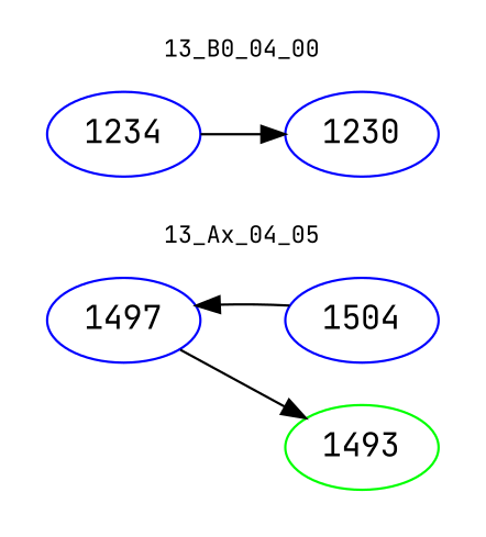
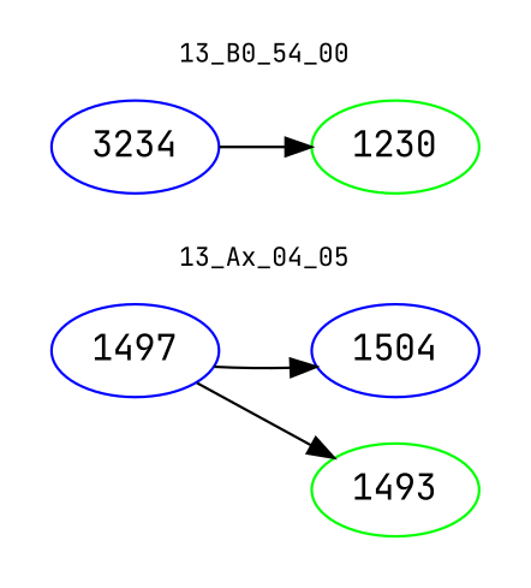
  digraph {
    fontname="JetBrains Mono"
    rankdir=LR
    node [color=blue fontname="JetBrains Mono"]
    edge [color=black fontname="JetBrains Mono"]
    n1 [label=1497]
    n2 [color=green label=1493]
    n3 [label=1504]
-   n4 [label=1234]
-   n5 [label=1230]
+   n4 [label=3234]
+   n5 [color=green label=1230]
    subgraph cluster_1 {
      color=white
      fontsize=10
      label="13_Ax_04_05"
      n1
      n2
      n3
    }
    subgraph cluster_2 {
      color=white
      fontsize=10
-     label="13_B0_04_00"
+     label="13_B0_54_00"
      n4
      n5
    }
    n1 -> n2
-   n3 -> n1
+   n1 -> n3
    n4 -> n5
  }
